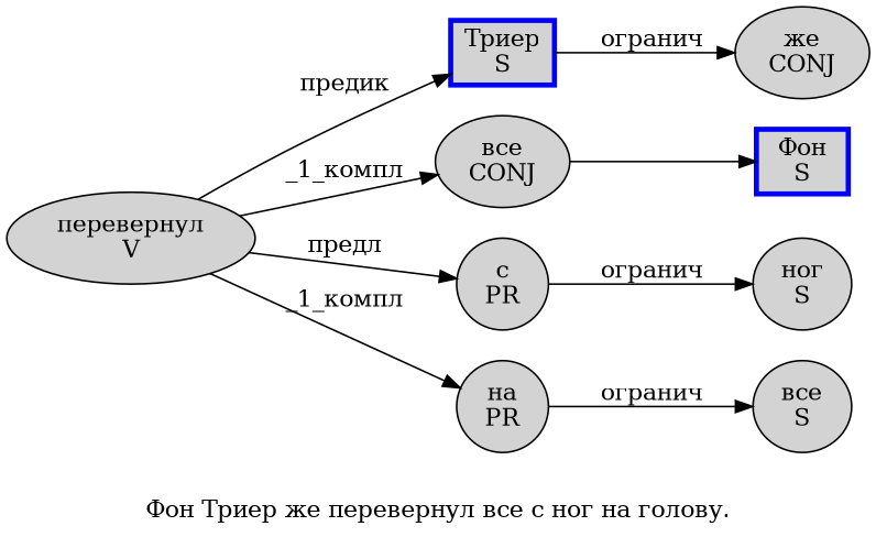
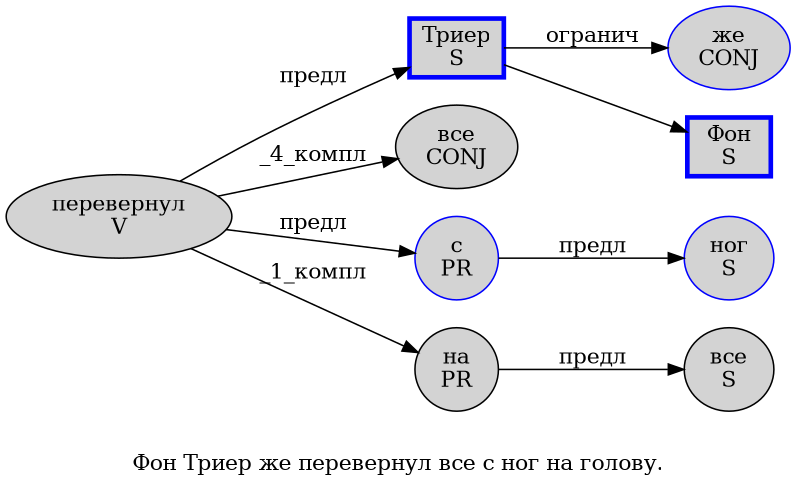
  digraph {
    label="Фон Триер же перевернул все с ног на голову."
    rankdir=LR
    node [fillcolor=lightgray penwidth=1 shape=ellipse style=filled]
    n1 [color=blue label="Фон\nS" penwidth=3 shape=box]
    n2 [color=blue label="Триер\nS" penwidth=3 shape=box]
-   n3 [label="же\nCONJ"]
+   n3 [label="же\nCONJ" color=blue]
    n4 [label="перевернул\nV"]
    n5 [label="все\nCONJ"]
-   n6 [label="с\nPR"]
+   n6 [label="с\nPR" color=blue]
    n7 [label="на\nPR"]
-   n8 [label="ног\nS"]
+   n8 [label="ног\nS" color=blue]
    n9 [label="все\nS"]
-   n5 -> n1
+   n2 -> n1
    n2 -> n3 [label="огранич"]
-   n4 -> n2 [label="предик"]
-   n4 -> n5 [label="_1_компл"]
+   n4 -> n2 [label="предл"]
+   n4 -> n5 [label="_4_компл"]
    n4 -> n6 [label="предл"]
    n4 -> n7 [label="_1_компл"]
-   n6 -> n8 [label="огранич"]
-   n7 -> n9 [label="огранич"]
+   n6 -> n8 [label="предл"]
+   n7 -> n9 [label="предл"]
  }
